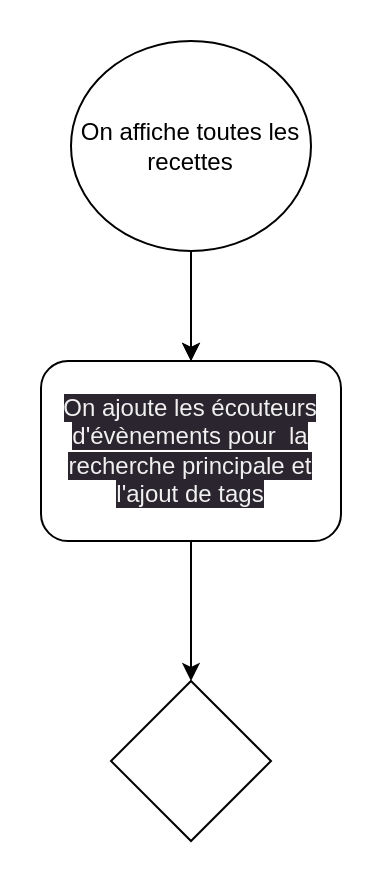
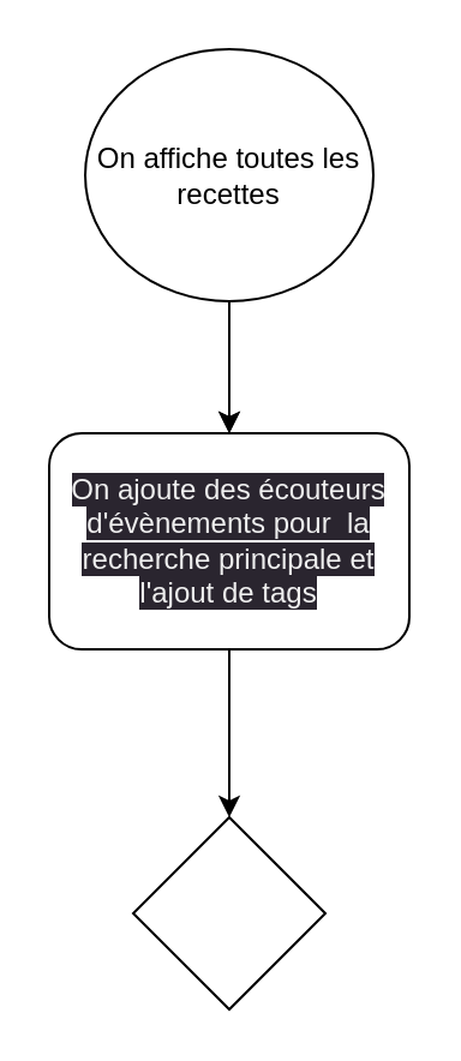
  <mxCell id="0" />
  <mxCell id="1" parent="0" />
  <mxCell id="2" value="" style="edgeStyle=none;html=1;" edge="1" parent="1" source="4"><mxGeometry relative="1" as="geometry"><mxPoint x="95" y="180" as="targetPoint" /></mxGeometry></mxCell>
  <mxCell id="3" value="" style="edgeStyle=none;html=1;entryX=0.5;entryY=0;entryDx=0;entryDy=0;" edge="1" parent="1" source="4" target="7"><mxGeometry relative="1" as="geometry"><mxPoint x="95" y="180" as="targetPoint" /></mxGeometry></mxCell>
  <mxCell id="4" value="On affiche toutes les recettes" style="ellipse;whiteSpace=wrap;html=1;" vertex="1" parent="1"><mxGeometry x="35" y="20" width="120" height="105" as="geometry" /></mxCell>
  <mxCell id="5" value="" style="edgeStyle=none;html=1;" edge="1" parent="1" target="6"><mxGeometry relative="1" as="geometry"><mxPoint x="95" y="260" as="sourcePoint" /></mxGeometry></mxCell>
  <mxCell id="6" value="" style="rhombus;whiteSpace=wrap;html=1;" vertex="1" parent="1"><mxGeometry x="55" y="340" width="80" height="80" as="geometry" /></mxCell>
- <mxCell id="7" value="&lt;span style=&quot;color: rgb(240, 240, 240); font-family: Helvetica; font-size: 12px; font-style: normal; font-variant-ligatures: normal; font-variant-caps: normal; font-weight: 400; letter-spacing: normal; orphans: 2; text-align: center; text-indent: 0px; text-transform: none; widows: 2; word-spacing: 0px; -webkit-text-stroke-width: 0px; background-color: rgb(42, 37, 47); text-decoration-thickness: initial; text-decoration-style: initial; text-decoration-color: initial; float: none; display: inline !important;&quot;&gt;On ajoute les écouteurs d'évènements pour&amp;nbsp; la recherche principale et l'ajout de tags&lt;/span&gt;" style="rounded=1;whiteSpace=wrap;html=1;" vertex="1" parent="1"><mxGeometry x="20" y="180" width="150" height="90" as="geometry" /></mxCell>
+ <mxCell id="7" value="&lt;span style=&quot;color: rgb(240, 240, 240); font-family: Helvetica; font-size: 12px; font-style: normal; font-variant-ligatures: normal; font-variant-caps: normal; font-weight: 400; letter-spacing: normal; orphans: 2; text-align: center; text-indent: 0px; text-transform: none; widows: 2; word-spacing: 0px; -webkit-text-stroke-width: 0px; background-color: rgb(42, 37, 47); text-decoration-thickness: initial; text-decoration-style: initial; text-decoration-color: initial; float: none; display: inline !important;&quot;&gt;On ajoute des écouteurs d'évènements pour&amp;nbsp; la recherche principale et l'ajout de tags&lt;/span&gt;" style="rounded=1;whiteSpace=wrap;html=1;" vertex="1" parent="1"><mxGeometry x="20" y="180" width="150" height="90" as="geometry" /></mxCell>
